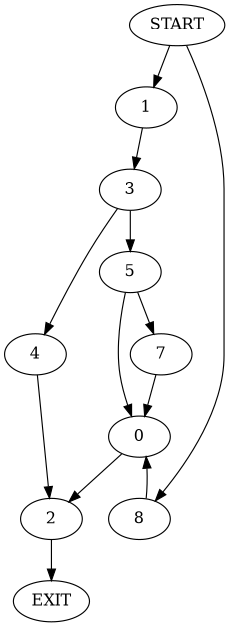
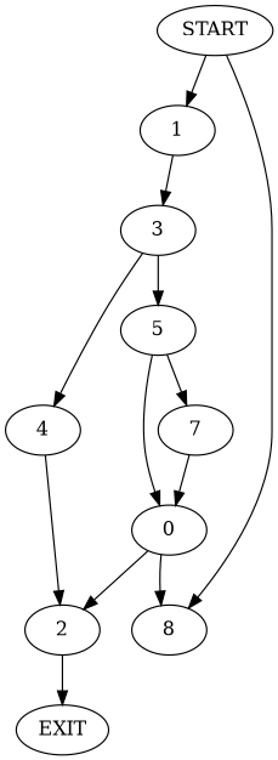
  digraph {
    n1 [label=START]
    1
    8
    3
    n5 [label=0]
    n6 [label=EXIT]
    2
    4
    5
    7
    n1 -> 1
    n1 -> 8
    1 -> 3
-   8 -> n5
+   n5 -> 8
    3 -> 4
    3 -> 5
    n5 -> 2
    2 -> n6
    4 -> 2
    5 -> n5
    5 -> 7
    7 -> n5
  }
